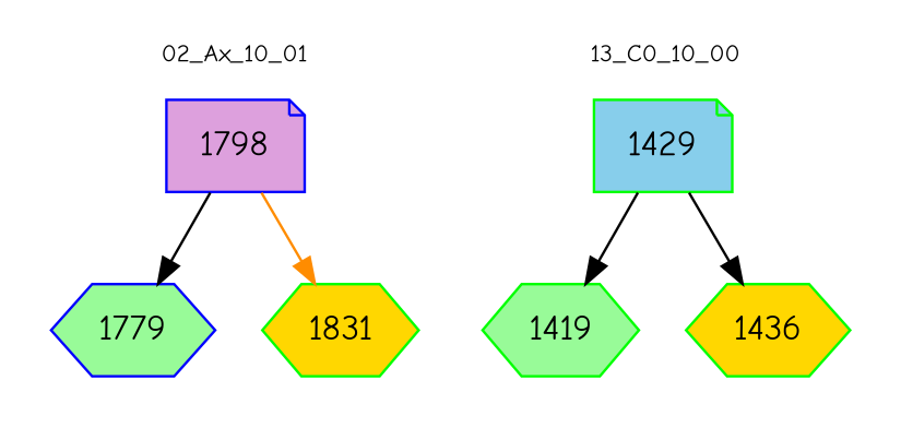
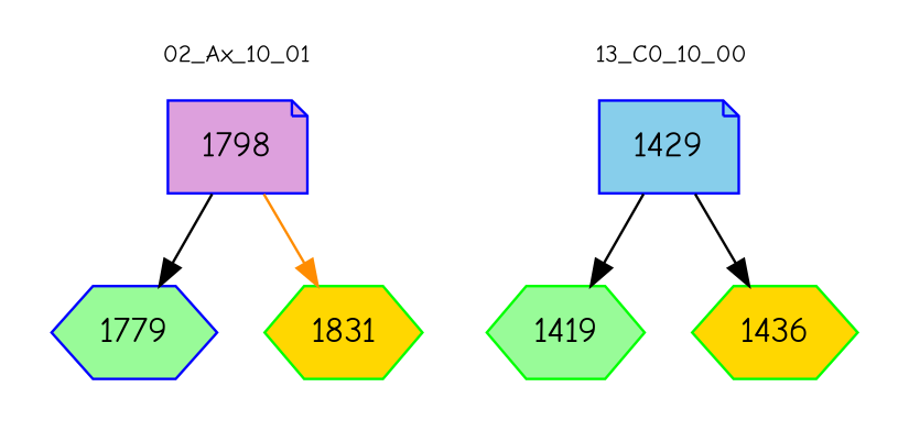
  digraph {
    fontname="Comic Neue"
    node [color=blue fillcolor=palegreen fontname="Comic Neue" shape=hexagon style=filled]
    edge [color=black fontname="Comic Neue"]
    n1 [fillcolor=plum label=1798 shape=note]
    n2 [label=1779]
    n3 [color=green fillcolor=gold label=1831]
-   n4 [color=green fillcolor=skyblue label=1429 shape=note]
+   n4 [fillcolor=skyblue label=1429 shape=note]
    n5 [color=green label=1419]
    n6 [color=green fillcolor=gold label=1436]
    subgraph cluster_1 {
      color=white
      fontsize=10
      label="02_Ax_10_01"
      n1
      n2
      n3
    }
    subgraph cluster_2 {
      color=white
      fontsize=10
      label="13_C0_10_00"
      n4
      n5
      n6
    }
    n1 -> n2
    n1 -> n3 [color=darkorange]
    n4 -> n5
    n4 -> n6
  }
